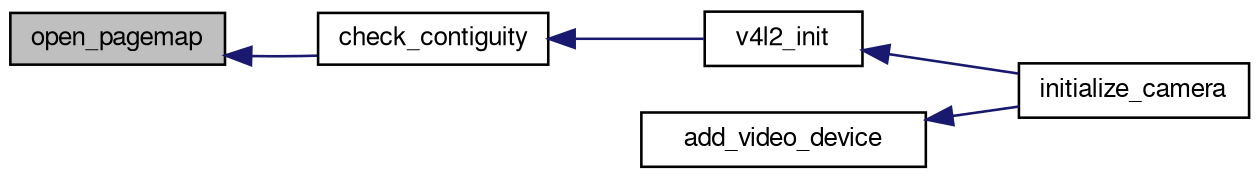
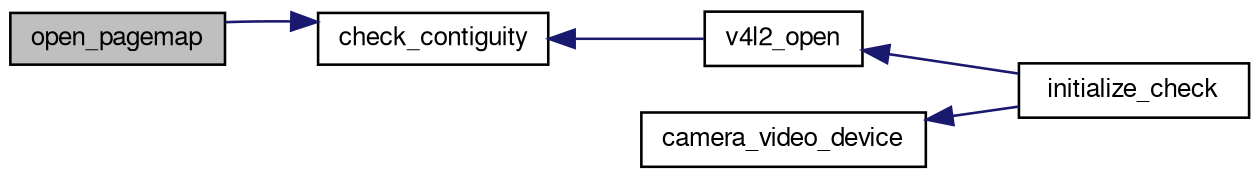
  digraph {
    rankdir=LR
    node [color=black fillcolor=white fontname=FreeSans fontsize=10 shape=record style=filled]
    edge [color=midnightblue dir=back fontname=FreeSans fontsize=10 labelfontname=FreeSans labelfontsize=10 style=solid]
    n1 [fillcolor=grey75 fontcolor=black height=0.2 label=open_pagemap width=0.4]
    n2 [height=0.2 label=check_contiguity width=0.4]
-   n3 [height=0.2 label=v4l2_init width=0.4]
-   n4 [height=0.2 label=initialize_camera width=0.4]
-   n5 [height=0.2 label=add_video_device width=0.4]
-   n1 -> n2
+   n3 [height=0.2 label=v4l2_open width=0.4]
+   n4 [height=0.2 label=initialize_check width=0.4]
+   n5 [height=0.2 label=camera_video_device width=0.4]
+   n2 -> n1
    n2 -> n3
    n3 -> n4
    n5 -> n4
  }
